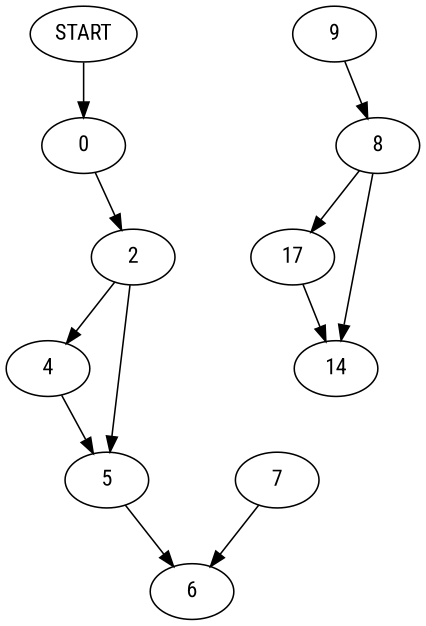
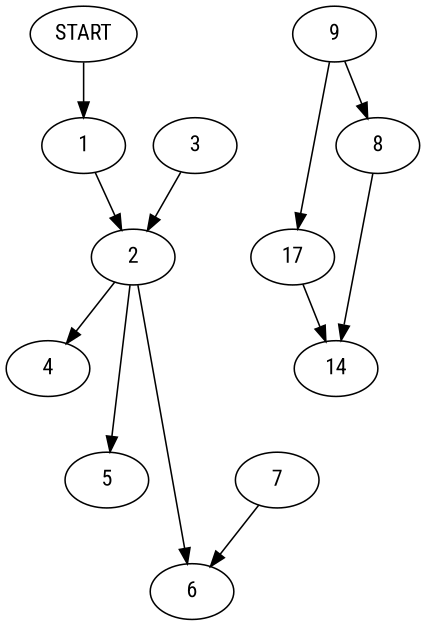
  digraph {
    fontname="Roboto Condensed"
    node [fontname="Roboto Condensed"]
    edge [fontname="Roboto Condensed"]
    n1 [label=START]
-   1 [label=0]
+   1
    2
    4
    5
+   3
    6
    7
    n9 [label=17]
    8
    n11 [label=14]
    9
    n1 -> 1
    1 -> 2
    2 -> 4
    2 -> 5
-   4 -> 5
-   5 -> 6
+   2 -> 6
+   3 -> 2
    7 -> 6
    n9 -> n11
-   8 -> n9
+   9 -> n9
    8 -> n11
    9 -> 8
  }
